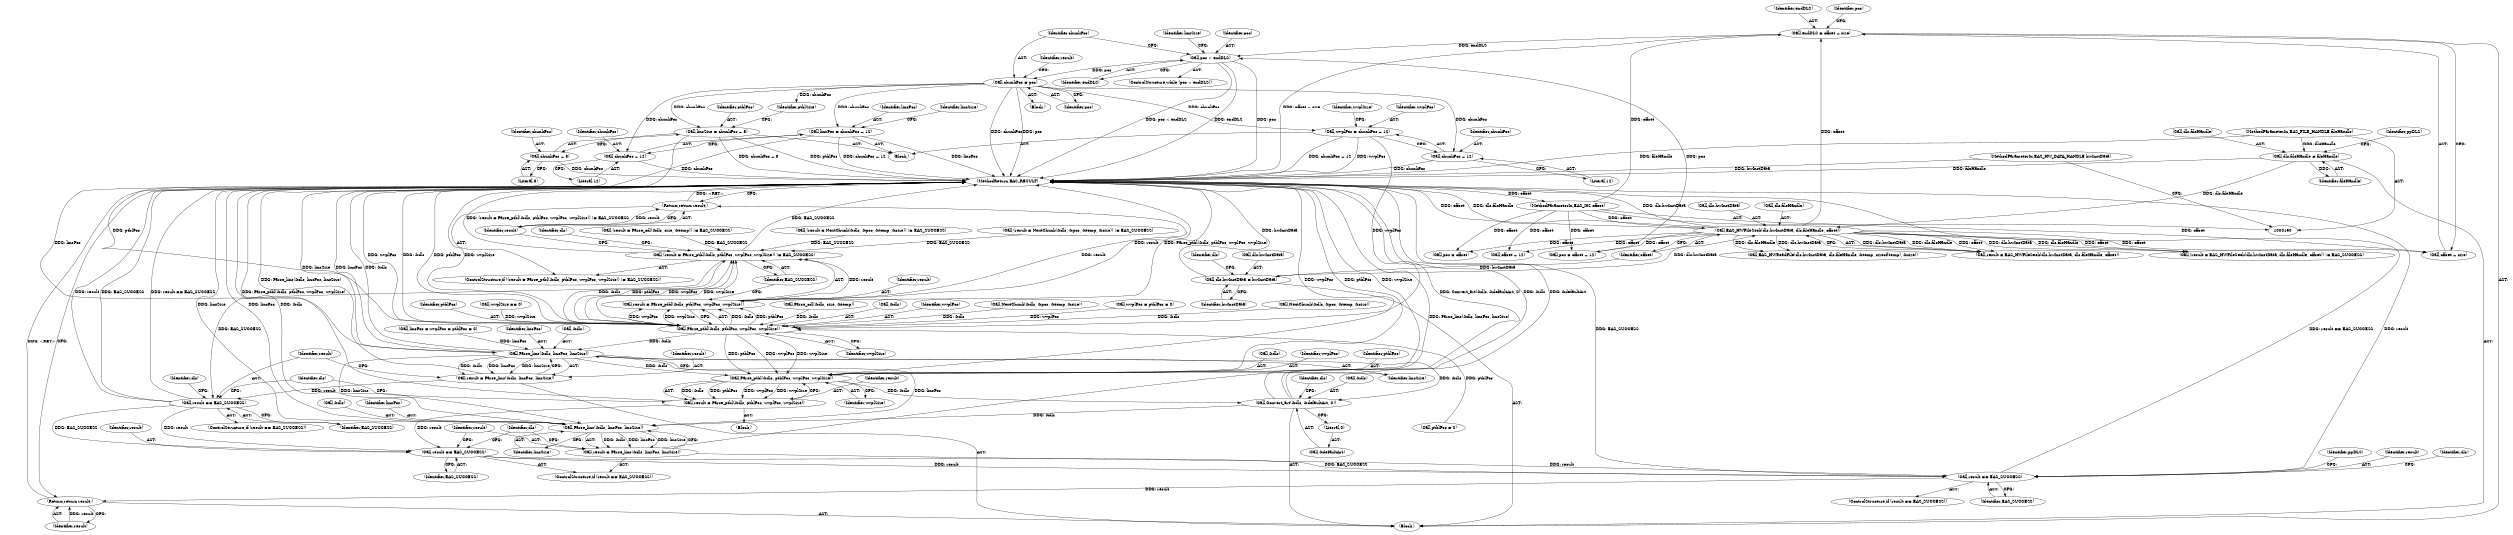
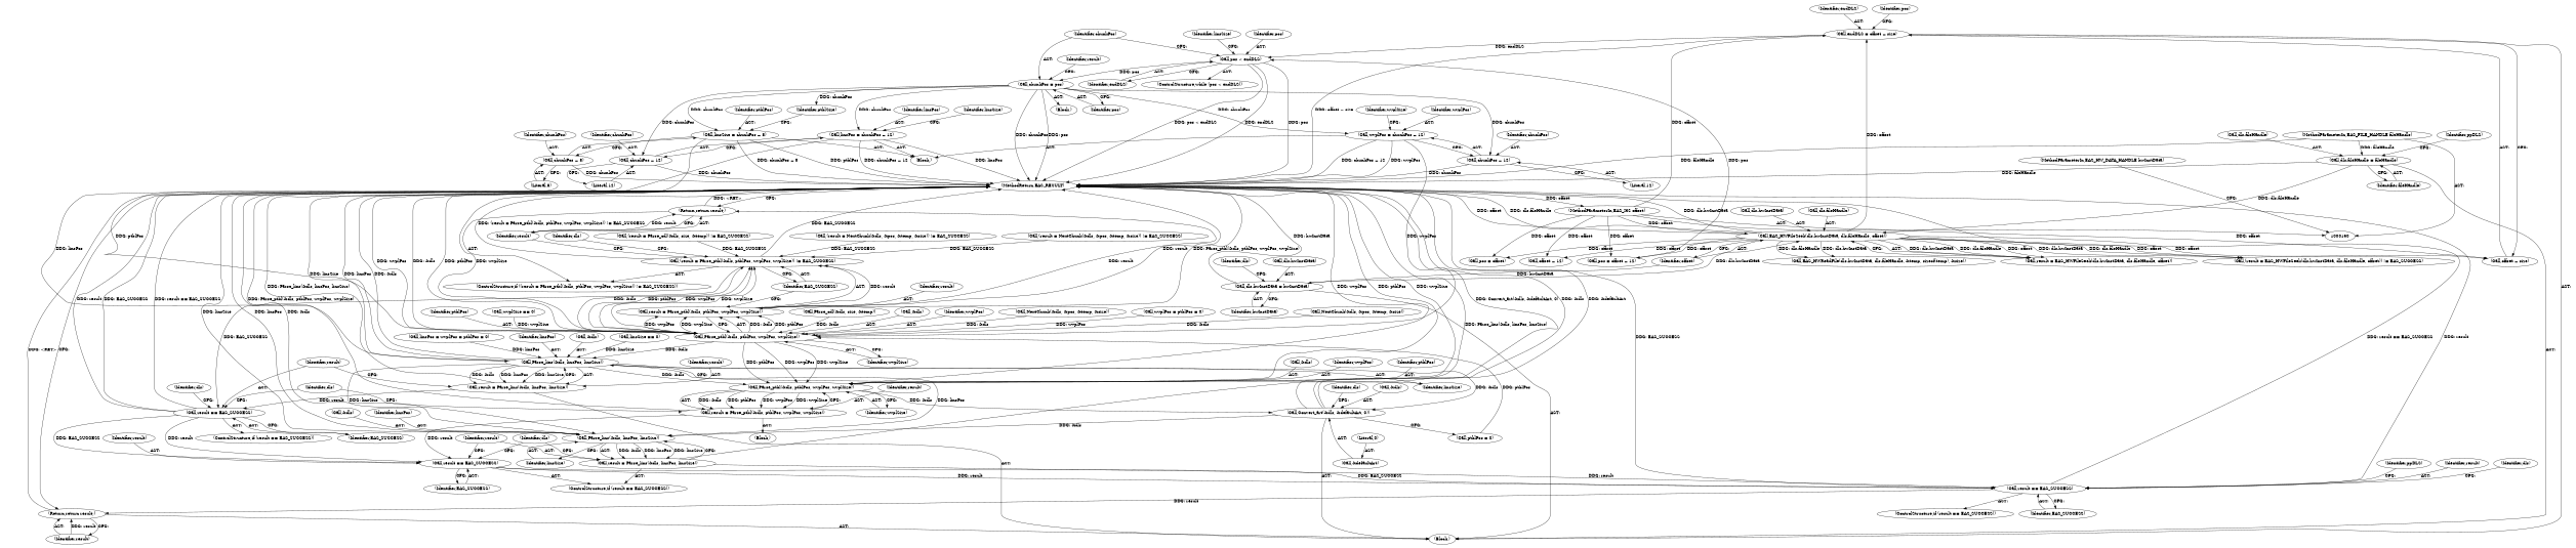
  digraph {
    n1 [label="(Call,endDLS = offset + size)"]
    n2 [label="(Call,pos < endDLS)"]
    n3 [label="(MethodReturn,EAS_RESULT)"]
    n4 [label="(Block,)"]
    n5 [label="(Call,offset + size)"]
    n6 [label="(Call,chunkPos = pos)"]
    n7 [label="(Identifier,endDLS)"]
    n8 [label="(ControlStructure,while (pos < endDLS))"]
    n9 [label="(MethodParameterIn,EAS_I32 offset)"]
    n10 [label="(Return,return result;)"]
    n11 [label="(Return,return result;)"]
    n12 [label="(Call,EAS_HWFileSeek(dls.hwInstData, dls.fileHandle, offset))"]
    n13 [label="(Call,pos = offset + 12)"]
    n14 [label="(Call,pos = offset)"]
    n15 [label="(Call,offset + 12)"]
    1000150
    n17 [label="(Call,EAS_HWReadFile(dls.hwInstData, dls.fileHandle, &temp, sizeof(temp), &size))"]
    n18 [label="(Call,result = EAS_HWFileSeek(dls.hwInstData, dls.fileHandle, offset))"]
    n19 [label="(Identifier,offset)"]
    n20 [label="(Call,(result = EAS_HWFileSeek(dls.hwInstData, dls.fileHandle, offset)) != EAS_SUCCESS)"]
    n21 [label="(Call,dls.hwInstData = hwInstData)"]
    n22 [label="(Identifier,hwInstData)"]
    n23 [label="(MethodParameterIn,EAS_HW_DATA_HANDLE hwInstData)"]
    n24 [label="(Call,dls.fileHandle = fileHandle)"]
    n25 [label="(Identifier,fileHandle)"]
    n26 [label="(MethodParameterIn,EAS_FILE_HANDLE fileHandle)"]
    n27 [label="(Call,linsPos = chunkPos + 12)"]
    n28 [label="(Call,chunkPos + 12)"]
    n29 [label="(Call,wvplPos = chunkPos + 12)"]
    n30 [label="(Call,chunkPos + 12)"]
    n31 [label="(Call,linsSize = chunkPos + 8)"]
    n32 [label="(Block,)"]
    n33 [label="(Identifier,pos)"]
    n34 [label="(Identifier,ptblSize)"]
    n35 [label="(Call,Parse_lins(&dls, linsPos, linsSize))"]
    n36 [label="(Block,)"]
    n37 [label="(Literal,12)"]
    n38 [label="(Call,Parse_ptbl(&dls, ptblPos, wvplPos, wvplSize))"]
    n39 [label="(Literal,12)"]
    n40 [label="(Call,chunkPos + 8)"]
    n41 [label="(Literal,8)"]
    n42 [label="(Call,result = Parse_lins(&dls, linsPos, linsSize))"]
    n43 [label="(Call,Parse_ptbl(&dls, ptblPos, wvplPos, wvplSize))"]
    n44 [label="(Call,Convert_art(&dls, &defaultArt, 0))"]
    n45 [label="(Call,Parse_lins(&dls, linsPos, linsSize))"]
    n46 [label="(Identifier,linsSize)"]
    n47 [label="(Call,result == EAS_SUCCESS)"]
    n48 [label="(Call,result = Parse_ptbl(&dls, ptblPos, wvplPos, wvplSize))"]
    n49 [label="(Identifier,wvplSize)"]
    n50 [label="(Literal,0)"]
    n51 [label="(Call,result = Parse_lins(&dls, linsPos, linsSize))"]
    n52 [label="(Identifier,linsSize)"]
    n53 [label="(Call,result == EAS_SUCCESS)"]
    n54 [label="(Identifier,EAS_SUCCESS)"]
    n55 [label="(ControlStructure,if (result == EAS_SUCCESS))"]
    n56 [label="(Call,result == EAS_SUCCESS)"]
    n57 [label="(Identifier,EAS_SUCCESS)"]
    n58 [label="(ControlStructure,if (result == EAS_SUCCESS))"]
    n59 [label="(ControlStructure,if (result == EAS_SUCCESS))"]
    n60 [label="(Identifier,EAS_SUCCESS)"]
    n61 [label="(Identifier,result)"]
    n62 [label="(Block,)"]
    n63 [label="(Call,&defaultArt)"]
    n64 [label="(Call,(result = Parse_ptbl(&dls, ptblPos, wvplPos, wvplSize)) != EAS_SUCCESS)"]
    n65 [label="(Call,result = Parse_ptbl(&dls, ptblPos, wvplPos, wvplSize))"]
    n66 [label="(Identifier,wvplSize)"]
    n67 [label="(Identifier,EAS_SUCCESS)"]
    n68 [label="(ControlStructure,if ((result = Parse_ptbl(&dls, ptblPos, wvplPos, wvplSize)) != EAS_SUCCESS))"]
    n69 [label="(Identifier,result)"]
    n70 [label="(Identifier,linsSize)"]
    n71 [label="(Identifier,ppDLS)"]
    n72 [label="(Call,Parse_cdl(&dls, size, &temp))"]
    n73 [label="(Call,&dls)"]
    n74 [label="(Identifier,result)"]
    n75 [label="(Identifier,result)"]
    n76 [label="(Identifier,dls)"]
    n77 [label="(Call,&dls)"]
    n78 [label="(Call,&dls)"]
    n79 [label="(Identifier,linsSize)"]
    n80 [label="(Call,ptblPos = 0)"]
    n81 [label="(Identifier,linsPos)"]
    n82 [label="(Call,dls.hwInstData)"]
    n83 [label="(Identifier,pos)"]
    n84 [label="(Identifier,wvplPos)"]
    n85 [label="(Call,NextChunk(&dls, &pos, &temp, &size))"]
    n86 [label="(Identifier,chunkPos)"]
    n87 [label="(Identifier,result)"]
    n88 [label="(Call,dls.hwInstData)"]
    n89 [label="(Identifier,result)"]
    n90 [label="(Identifier,result)"]
    n91 [label="(Call,wvplPos = ptblPos = 0)"]
    n92 [label="(Identifier,dls)"]
    n93 [label="(Identifier,ppDLS)"]
    n94 [label="(Call,dls.fileHandle)"]
    n95 [label="(Call,dls.fileHandle)"]
    n96 [label="(Identifier,chunkPos)"]
    n97 [label="(Identifier,wvplPos)"]
    n98 [label="(Identifier,chunkPos)"]
    n99 [label="(Call,(result = NextChunk(&dls, &pos, &temp, &size)) != EAS_SUCCESS)"]
    n100 [label="(Identifier,wvplSize)"]
    n101 [label="(Identifier,linsPos)"]
    n102 [label="(Call,NextChunk(&dls, &pos, &temp, &size))"]
    n103 [label="(Call,linsPos = wvplPos = ptblPos = 0)"]
    n104 [label="(Call,&dls)"]
    n105 [label="(Identifier,linsPos)"]
    n106 [label="(Call,&dls)"]
    n107 [label="(Identifier,dls)"]
    n108 [label="(Identifier,ptblPos)"]
    n109 [label="(Call,(result = NextChunk(&dls, &pos, &temp, &size)) != EAS_SUCCESS)"]
    n110 [label="(Identifier,ptblPos)"]
    n111 [label="(Identifier,dls)"]
    n112 [label="(Identifier,wvplPos)"]
    n113 [label="(Identifier,dls)"]
+   n114 [label="(Call,linsSize == 0)"]
    n115 [label="(Identifier,endDLS)"]
    n116 [label="(Identifier,result)"]
    n117 [label="(Call,wvplSize == 0)"]
    n118 [label="(Identifier,chunkPos)"]
    n119 [label="(Call,(result = Parse_cdl(&dls, size, &temp)) != EAS_SUCCESS)"]
    n120 [label="(Identifier,result)"]
    n121 [label="(Identifier,result)"]
    n122 [label="(Identifier,ptblPos)"]
    n123 [label="(Identifier,dls)"]
    n124 [label="(Identifier,pos)"]
    n125 [label="(Identifier,dls)"]
    n1 -> n2 [label="DDG: endDLS"]
    n1 -> n3 [label="DDG: offset + size"]
    n1 -> n4 [label="AST: "]
    n1 -> n5 [label="CFG: "]
    n2 -> n3 [label="DDG: pos < endDLS"]
    n2 -> n3 [label="DDG: endDLS"]
    n2 -> n3 [label="DDG: pos"]
    n2 -> n6 [label="DDG: pos"]
    n2 -> n7 [label="CFG: "]
    n2 -> n8 [label="AST: "]
    n3 -> n9 [label="DDG: offset"]
    n3 -> n10 [label="CFG: "]
    n3 -> n11 [label="CFG: "]
    n5 -> n1 [label="AST: "]
    n6 -> n3 [label="DDG: chunkPos"]
    n6 -> n3 [label="DDG: pos"]
    n6 -> n27 [label="DDG: chunkPos"]
    n6 -> n28 [label="DDG: chunkPos"]
    n6 -> n29 [label="DDG: chunkPos"]
    n6 -> n30 [label="DDG: chunkPos"]
    n6 -> n31 [label="DDG: chunkPos"]
    n6 -> n32 [label="AST: "]
    n6 -> n33 [label="CFG: "]
    n6 -> n34 [label="DDG: chunkPos"]
    n7 -> n2 [label="AST: "]
    n9 -> n1 [label="DDG: offset"]
    n9 -> n5 [label="DDG: offset"]
    n9 -> n12 [label="DDG: offset"]
    n9 -> n13 [label="DDG: offset"]
    n9 -> n14 [label="DDG: offset"]
    n9 -> n15 [label="DDG: offset"]
    n9 -> 1000150 [label="AST: "]
    n10 -> n3 [label="DDG: <RET>"]
    n10 -> n4 [label="AST: "]
    n10 -> n61 [label="CFG: "]
    n11 -> n3 [label="DDG: <RET>"]
    n11 -> n68 [label="AST: "]
    n11 -> n69 [label="CFG: "]
    n12 -> n1 [label="DDG: offset"]
    n12 -> n3 [label="DDG: dls.hwInstData"]
    n12 -> n3 [label="DDG: offset"]
    n12 -> n3 [label="DDG: dls.fileHandle"]
    n12 -> n5 [label="DDG: offset"]
    n12 -> n13 [label="DDG: offset"]
    n12 -> n14 [label="DDG: offset"]
    n12 -> n15 [label="DDG: offset"]
    n12 -> n17 [label="DDG: dls.hwInstData"]
    n12 -> n17 [label="DDG: dls.fileHandle"]
    n12 -> n18 [label="AST: "]
    n12 -> n18 [label="DDG: dls.hwInstData"]
    n12 -> n18 [label="DDG: dls.fileHandle"]
    n12 -> n18 [label="DDG: offset"]
    n12 -> n19 [label="CFG: "]
    n12 -> n20 [label="DDG: dls.hwInstData"]
    n12 -> n20 [label="DDG: dls.fileHandle"]
    n12 -> n20 [label="DDG: offset"]
    n13 -> n2 [label="DDG: pos"]
    n18 -> n12 [label="CFG: "]
    n19 -> n12 [label="AST: "]
    n19 -> n21 [label="DDG: hwInstData"]
    n21 -> n3 [label="DDG: hwInstData"]
    n21 -> n4 [label="AST: "]
    n21 -> n12 [label="DDG: dls.hwInstData"]
    n21 -> n22 [label="CFG: "]
    n22 -> n21 [label="AST: "]
-   n23 -> n3 [label="DDG: hwInstData"]
    n23 -> 1000150 [label="CFG: "]
    n24 -> n3 [label="DDG: fileHandle"]
    n24 -> n4 [label="AST: "]
    n24 -> n12 [label="DDG: dls.fileHandle"]
-   n24 -> n25 [label="DDG: "]
+   n24 -> n25 [label="CFG: "]
    n25 -> n24 [label="AST: "]
    n26 -> n3 [label="DDG: fileHandle"]
    n26 -> 1000150 [label="AST: "]
    n26 -> n24 [label="DDG: fileHandle"]
    n27 -> n3 [label="DDG: chunkPos + 12"]
    n27 -> n3 [label="DDG: linsPos"]
    n27 -> n28 [label="CFG: "]
    n27 -> n35 [label="DDG: linsPos"]
    n27 -> n36 [label="AST: "]
    n28 -> n3 [label="DDG: chunkPos"]
    n28 -> n27 [label="AST: "]
    n28 -> n37 [label="CFG: "]
    n29 -> n3 [label="DDG: chunkPos + 12"]
    n29 -> n3 [label="DDG: wvplPos"]
    n29 -> n30 [label="CFG: "]
    n29 -> n36 [label="AST: "]
    n29 -> n38 [label="DDG: wvplPos"]
    n30 -> n3 [label="DDG: chunkPos"]
    n30 -> n29 [label="AST: "]
    n30 -> n39 [label="CFG: "]
    n31 -> n3 [label="DDG: chunkPos + 8"]
    n31 -> n3 [label="DDG: ptblPos"]
    n31 -> n36 [label="AST: "]
    n31 -> n38 [label="DDG: ptblPos"]
    n31 -> n40 [label="CFG: "]
    n33 -> n6 [label="AST: "]
    n34 -> n31 [label="CFG: "]
    n35 -> n3 [label="DDG: &dls"]
    n35 -> n3 [label="DDG: linsSize"]
    n35 -> n3 [label="DDG: linsPos"]
    n35 -> n42 [label="AST: "]
    n35 -> n42 [label="DDG: &dls"]
    n35 -> n42 [label="DDG: linsPos"]
    n35 -> n42 [label="DDG: linsSize"]
    n35 -> n43 [label="DDG: &dls"]
    n35 -> n44 [label="DDG: &dls"]
    n35 -> n45 [label="DDG: linsPos"]
    n35 -> n45 [label="DDG: linsSize"]
    n35 -> n46 [label="CFG: "]
    n37 -> n28 [label="AST: "]
    n38 -> n3 [label="DDG: ptblPos"]
    n38 -> n3 [label="DDG: wvplSize"]
    n38 -> n3 [label="DDG: wvplPos"]
    n38 -> n3 [label="DDG: &dls"]
    n38 -> n35 [label="DDG: &dls"]
    n38 -> n43 [label="DDG: ptblPos"]
    n38 -> n43 [label="DDG: wvplPos"]
    n38 -> n43 [label="DDG: wvplSize"]
    n38 -> n64 [label="DDG: &dls"]
    n38 -> n64 [label="DDG: ptblPos"]
    n38 -> n64 [label="DDG: wvplPos"]
    n38 -> n64 [label="DDG: wvplSize"]
    n38 -> n65 [label="AST: "]
    n38 -> n65 [label="DDG: &dls"]
    n38 -> n65 [label="DDG: ptblPos"]
    n38 -> n65 [label="DDG: wvplPos"]
    n38 -> n65 [label="DDG: wvplSize"]
    n38 -> n66 [label="CFG: "]
    n39 -> n30 [label="AST: "]
    n40 -> n3 [label="DDG: chunkPos"]
    n40 -> n31 [label="AST: "]
    n40 -> n41 [label="CFG: "]
    n41 -> n40 [label="AST: "]
    n42 -> n3 [label="DDG: Parse_lins(&dls, linsPos, linsSize)"]
    n42 -> n4 [label="AST: "]
    n42 -> n35 [label="CFG: "]
    n42 -> n47 [label="DDG: result"]
    n43 -> n3 [label="DDG: ptblPos"]
    n43 -> n3 [label="DDG: wvplSize"]
    n43 -> n3 [label="DDG: wvplPos"]
    n43 -> n44 [label="DDG: &dls"]
    n43 -> n48 [label="AST: "]
    n43 -> n48 [label="DDG: &dls"]
    n43 -> n48 [label="DDG: ptblPos"]
    n43 -> n48 [label="DDG: wvplPos"]
    n43 -> n48 [label="DDG: wvplSize"]
    n43 -> n49 [label="CFG: "]
    n44 -> n3 [label="DDG: &defaultArt"]
    n44 -> n3 [label="DDG: Convert_art(&dls, &defaultArt, 0)"]
    n44 -> n3 [label="DDG: &dls"]
    n44 -> n4 [label="AST: "]
    n44 -> n45 [label="DDG: &dls"]
-   n44 -> n50 [label="CFG: "]
+   n44 -> n80 [label="CFG: "]
    n45 -> n3 [label="DDG: linsSize"]
    n45 -> n3 [label="DDG: linsPos"]
    n45 -> n3 [label="DDG: &dls"]
    n45 -> n51 [label="AST: "]
    n45 -> n51 [label="DDG: &dls"]
    n45 -> n51 [label="DDG: linsPos"]
    n45 -> n51 [label="DDG: linsSize"]
    n45 -> n52 [label="CFG: "]
    n46 -> n35 [label="AST: "]
    n47 -> n3 [label="DDG: EAS_SUCCESS"]
    n47 -> n3 [label="DDG: result == EAS_SUCCESS"]
    n47 -> n3 [label="DDG: result"]
    n47 -> n53 [label="DDG: result"]
    n47 -> n53 [label="DDG: EAS_SUCCESS"]
    n47 -> n54 [label="CFG: "]
    n47 -> n55 [label="AST: "]
    n48 -> n3 [label="DDG: Parse_ptbl(&dls, ptblPos, wvplPos, wvplSize)"]
    n48 -> n43 [label="CFG: "]
    n48 -> n53 [label="DDG: result"]
    n48 -> n62 [label="AST: "]
    n49 -> n43 [label="AST: "]
    n50 -> n63 [label="AST: "]
    n51 -> n3 [label="DDG: Parse_lins(&dls, linsPos, linsSize)"]
    n51 -> n45 [label="CFG: "]
    n51 -> n56 [label="DDG: result"]
    n51 -> n58 [label="AST: "]
    n52 -> n45 [label="AST: "]
    n53 -> n56 [label="DDG: result"]
    n53 -> n56 [label="DDG: EAS_SUCCESS"]
    n53 -> n57 [label="CFG: "]
    n53 -> n58 [label="AST: "]
    n54 -> n47 [label="AST: "]
    n56 -> n3 [label="DDG: result"]
    n56 -> n3 [label="DDG: EAS_SUCCESS"]
    n56 -> n3 [label="DDG: result == EAS_SUCCESS"]
    n56 -> n10 [label="DDG: result"]
    n56 -> n59 [label="AST: "]
    n56 -> n60 [label="CFG: "]
    n57 -> n53 [label="AST: "]
    n60 -> n56 [label="AST: "]
    n61 -> n10 [label="AST: "]
    n61 -> n10 [label="DDG: result"]
    n63 -> n44 [label="AST: "]
    n64 -> n3 [label="DDG: EAS_SUCCESS"]
    n64 -> n3 [label="DDG: (result = Parse_ptbl(&dls, ptblPos, wvplPos, wvplSize)) != EAS_SUCCESS"]
    n64 -> n47 [label="DDG: EAS_SUCCESS"]
    n64 -> n67 [label="CFG: "]
    n64 -> n68 [label="AST: "]
    n65 -> n3 [label="DDG: Parse_ptbl(&dls, ptblPos, wvplPos, wvplSize)"]
    n65 -> n3 [label="DDG: result"]
    n65 -> n11 [label="DDG: result"]
    n65 -> n38 [label="CFG: "]
    n65 -> n64 [label="AST: "]
    n65 -> n64 [label="DDG: result"]
    n66 -> n38 [label="AST: "]
    n67 -> n64 [label="AST: "]
    n67 -> n65 [label="CFG: "]
    n69 -> n11 [label="AST: "]
    n69 -> n11 [label="DDG: result"]
    n69 -> n64 [label="CFG: "]
    n70 -> n27 [label="CFG: "]
    n71 -> n56 [label="CFG: "]
    n72 -> n38 [label="DDG: &dls"]
    n73 -> n38 [label="AST: "]
    n74 -> n48 [label="AST: "]
    n75 -> n65 [label="AST: "]
    n76 -> n21 [label="CFG: "]
    n77 -> n45 [label="AST: "]
    n78 -> n43 [label="AST: "]
    n79 -> n2 [label="CFG: "]
    n80 -> n38 [label="DDG: ptblPos"]
    n81 -> n27 [label="AST: "]
    n82 -> n12 [label="AST: "]
    n83 -> n2 [label="AST: "]
    n84 -> n38 [label="AST: "]
    n85 -> n38 [label="DDG: &dls"]
    n86 -> n28 [label="AST: "]
    n87 -> n51 [label="AST: "]
    n87 -> n53 [label="CFG: "]
    n88 -> n21 [label="AST: "]
    n89 -> n42 [label="AST: "]
    n90 -> n56 [label="AST: "]
    n91 -> n38 [label="DDG: wvplPos"]
    n92 -> n56 [label="CFG: "]
    n93 -> n24 [label="CFG: "]
    n94 -> n12 [label="AST: "]
    n95 -> n24 [label="AST: "]
    n96 -> n2 [label="CFG: "]
    n96 -> n6 [label="AST: "]
    n97 -> n43 [label="AST: "]
    n98 -> n30 [label="AST: "]
    n99 -> n64 [label="DDG: EAS_SUCCESS"]
    n100 -> n29 [label="CFG: "]
    n101 -> n45 [label="AST: "]
    n102 -> n38 [label="DDG: &dls"]
    n103 -> n35 [label="DDG: linsPos"]
    n104 -> n44 [label="AST: "]
    n105 -> n35 [label="AST: "]
    n106 -> n35 [label="AST: "]
    n107 -> n51 [label="CFG: "]
    n107 -> n53 [label="CFG: "]
    n108 -> n38 [label="AST: "]
    n109 -> n64 [label="DDG: EAS_SUCCESS"]
    n110 -> n31 [label="AST: "]
    n111 -> n47 [label="CFG: "]
    n111 -> n48 [label="CFG: "]
    n112 -> n29 [label="AST: "]
    n113 -> n64 [label="CFG: "]
+   n114 -> n35 [label="DDG: linsSize"]
    n115 -> n1 [label="AST: "]
    n116 -> n6 [label="CFG: "]
    n117 -> n38 [label="DDG: wvplSize"]
    n118 -> n40 [label="AST: "]
    n119 -> n64 [label="DDG: EAS_SUCCESS"]
    n120 -> n42 [label="CFG: "]
    n120 -> n47 [label="AST: "]
    n121 -> n53 [label="AST: "]
    n122 -> n43 [label="AST: "]
    n123 -> n44 [label="CFG: "]
    n124 -> n1 [label="CFG: "]
    n125 -> n47 [label="CFG: "]
  }
